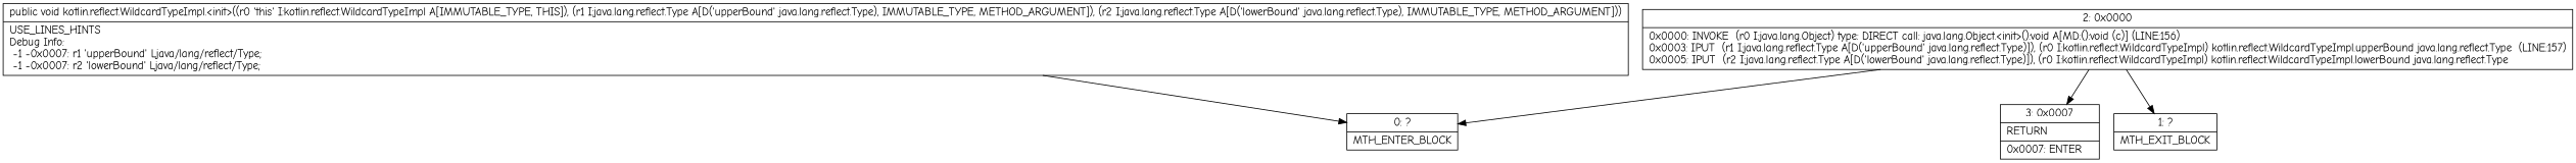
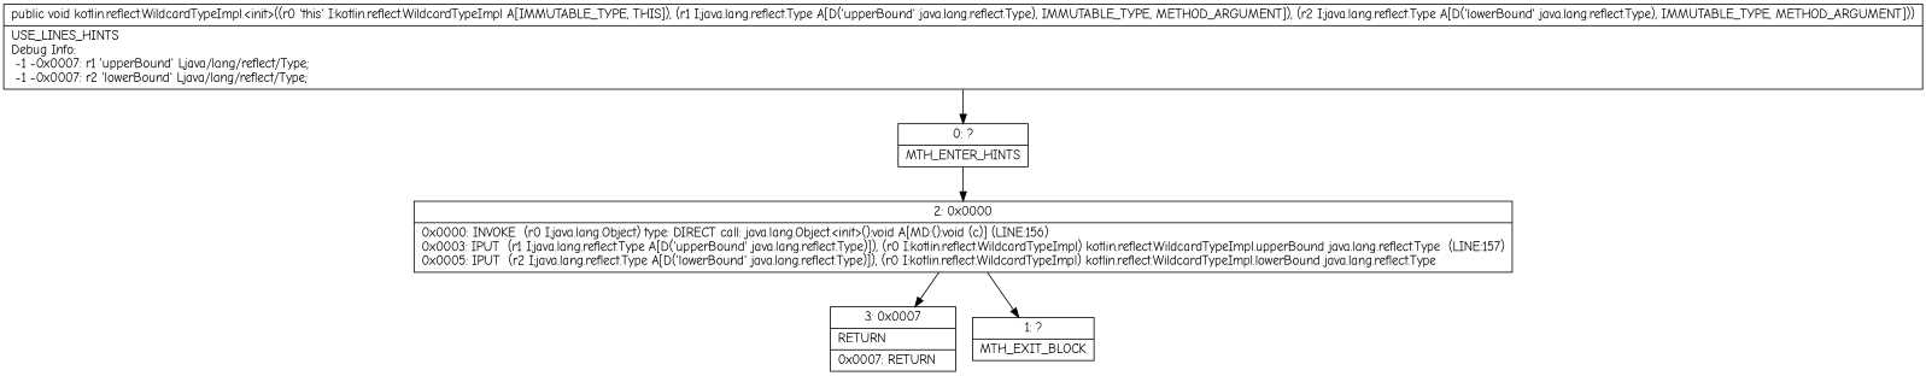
  digraph {
    fontname="Comic Neue"
    node [fontname="Comic Neue" shape=record]
    edge [fontname="Comic Neue"]
-   n1 [label="{0\:\ ?|MTH_ENTER_BLOCK\l}"]
+   n1 [label="{0\:\ ?|MTH_ENTER_HINTS\l}"]
    n2 [label="{2\:\ 0x0000|0x0000: INVOKE  (r0 I:java.lang.Object) type: DIRECT call: java.lang.Object.\<init\>():void A[MD:():void (c)] (LINE:156)\l0x0003: IPUT  (r1 I:java.lang.reflect.Type A[D('upperBound' java.lang.reflect.Type)]), (r0 I:kotlin.reflect.WildcardTypeImpl) kotlin.reflect.WildcardTypeImpl.upperBound java.lang.reflect.Type  (LINE:157)\l0x0005: IPUT  (r2 I:java.lang.reflect.Type A[D('lowerBound' java.lang.reflect.Type)]), (r0 I:kotlin.reflect.WildcardTypeImpl) kotlin.reflect.WildcardTypeImpl.lowerBound java.lang.reflect.Type \l}"]
-   n3 [label="{3\:\ 0x0007|RETURN\l|0x0007: ENTER   \l}"]
+   n3 [label="{3\:\ 0x0007|RETURN\l|0x0007: RETURN   \l}"]
    n4 [label="{1\:\ ?|MTH_EXIT_BLOCK\l}"]
    n5 [label="{public void kotlin.reflect.WildcardTypeImpl.\<init\>((r0 'this' I:kotlin.reflect.WildcardTypeImpl A[IMMUTABLE_TYPE, THIS]), (r1 I:java.lang.reflect.Type A[D('upperBound' java.lang.reflect.Type), IMMUTABLE_TYPE, METHOD_ARGUMENT]), (r2 I:java.lang.reflect.Type A[D('lowerBound' java.lang.reflect.Type), IMMUTABLE_TYPE, METHOD_ARGUMENT]))  | USE_LINES_HINTS\lDebug Info:\l  \-1 \-0x0007: r1 'upperBound' Ljava\/lang\/reflect\/Type;\l  \-1 \-0x0007: r2 'lowerBound' Ljava\/lang\/reflect\/Type;\l}"]
-   n2 -> n1
+   n1 -> n2
    n2 -> n3
    n2 -> n4
    n5 -> n1
  }
